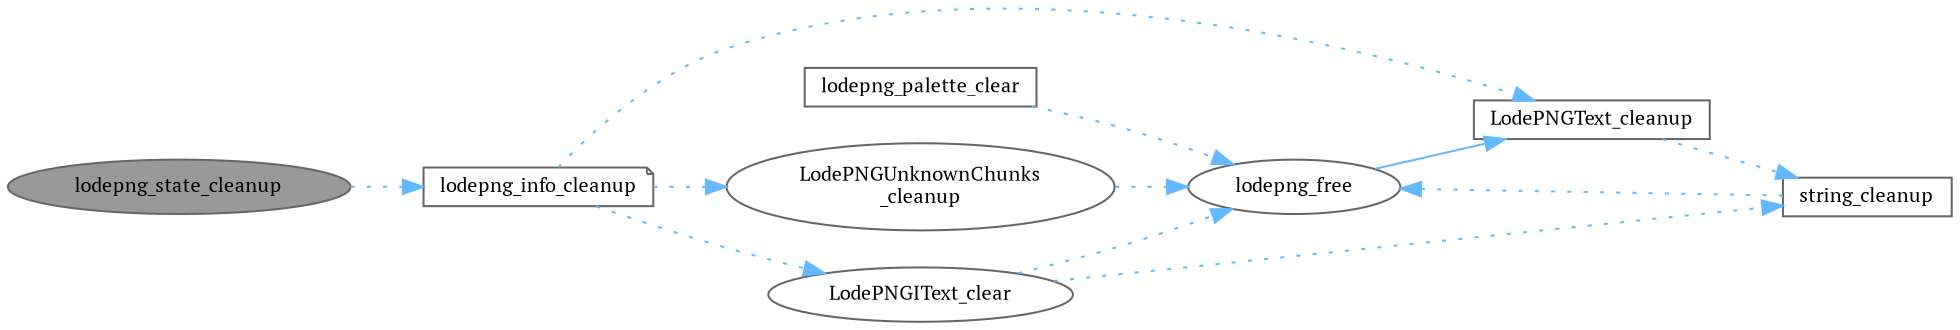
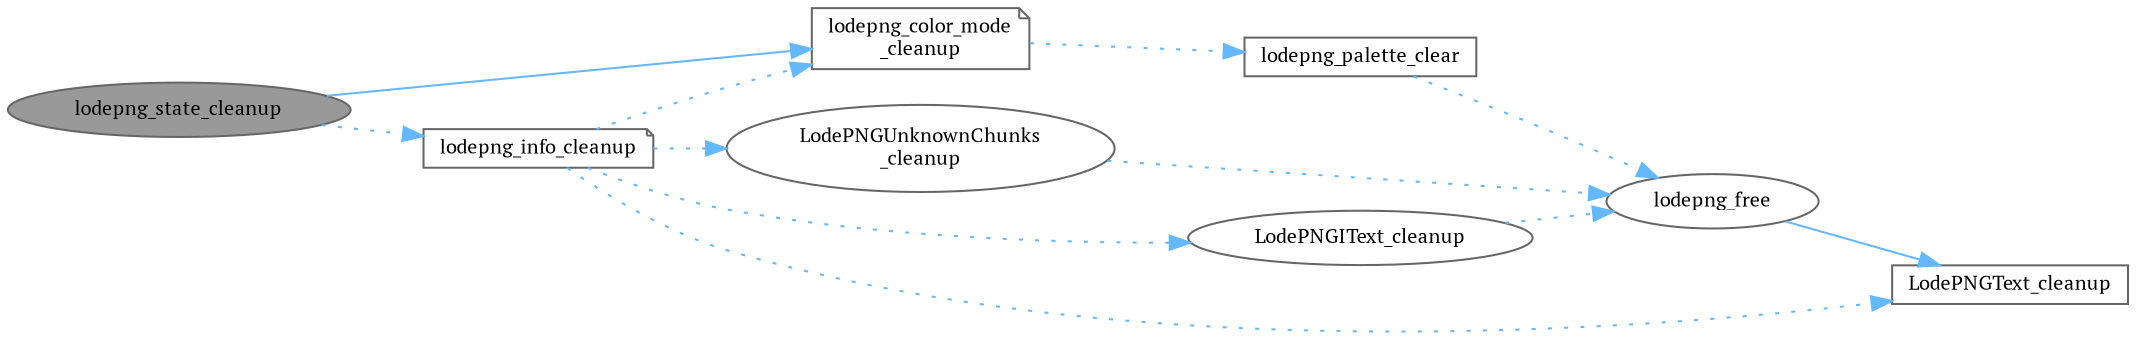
  digraph {
    fontname="PT Serif"
    rankdir=LR
    node [color=grey40 fillcolor=white fontname="PT Serif" fontsize=10 shape=ellipse style=filled]
    edge [color=steelblue1 fontname="PT Serif" fontsize=10 labelfontname=Helvetica labelfontsize=10 style=dotted]
    n1 [color=gray40 fillcolor=grey60 fontcolor=black height=0.2 label=lodepng_state_cleanup width=0.4]
+   n2 [height=0.2 label="lodepng_color_mode\l_cleanup" shape=note width=0.4]
    n3 [height=0.2 label=lodepng_info_cleanup shape=note width=0.4]
    n4 [height=0.2 label=lodepng_palette_clear shape=box width=0.4]
-   n5 [height=0.2 label=LodePNGIText_clear width=0.4]
+   n5 [height=0.2 label=LodePNGIText_cleanup width=0.4]
    n6 [height=0.2 label=LodePNGText_cleanup shape=box width=0.4]
    n7 [height=0.2 label="LodePNGUnknownChunks\l_cleanup" width=0.4]
    n8 [height=0.2 label=lodepng_free width=0.4]
-   n9 [height=0.2 label=string_cleanup shape=box width=0.4]
+   n1 -> n2 [style=solid]
    n1 -> n3
+   n2 -> n4
+   n3 -> n2
    n3 -> n5
    n3 -> n6
    n3 -> n7
    n4 -> n8
    n5 -> n8
-   n5 -> n9
-   n6 -> n9
    n7 -> n8
    n8 -> n6 [style=solid]
-   n9 -> n8
  }
